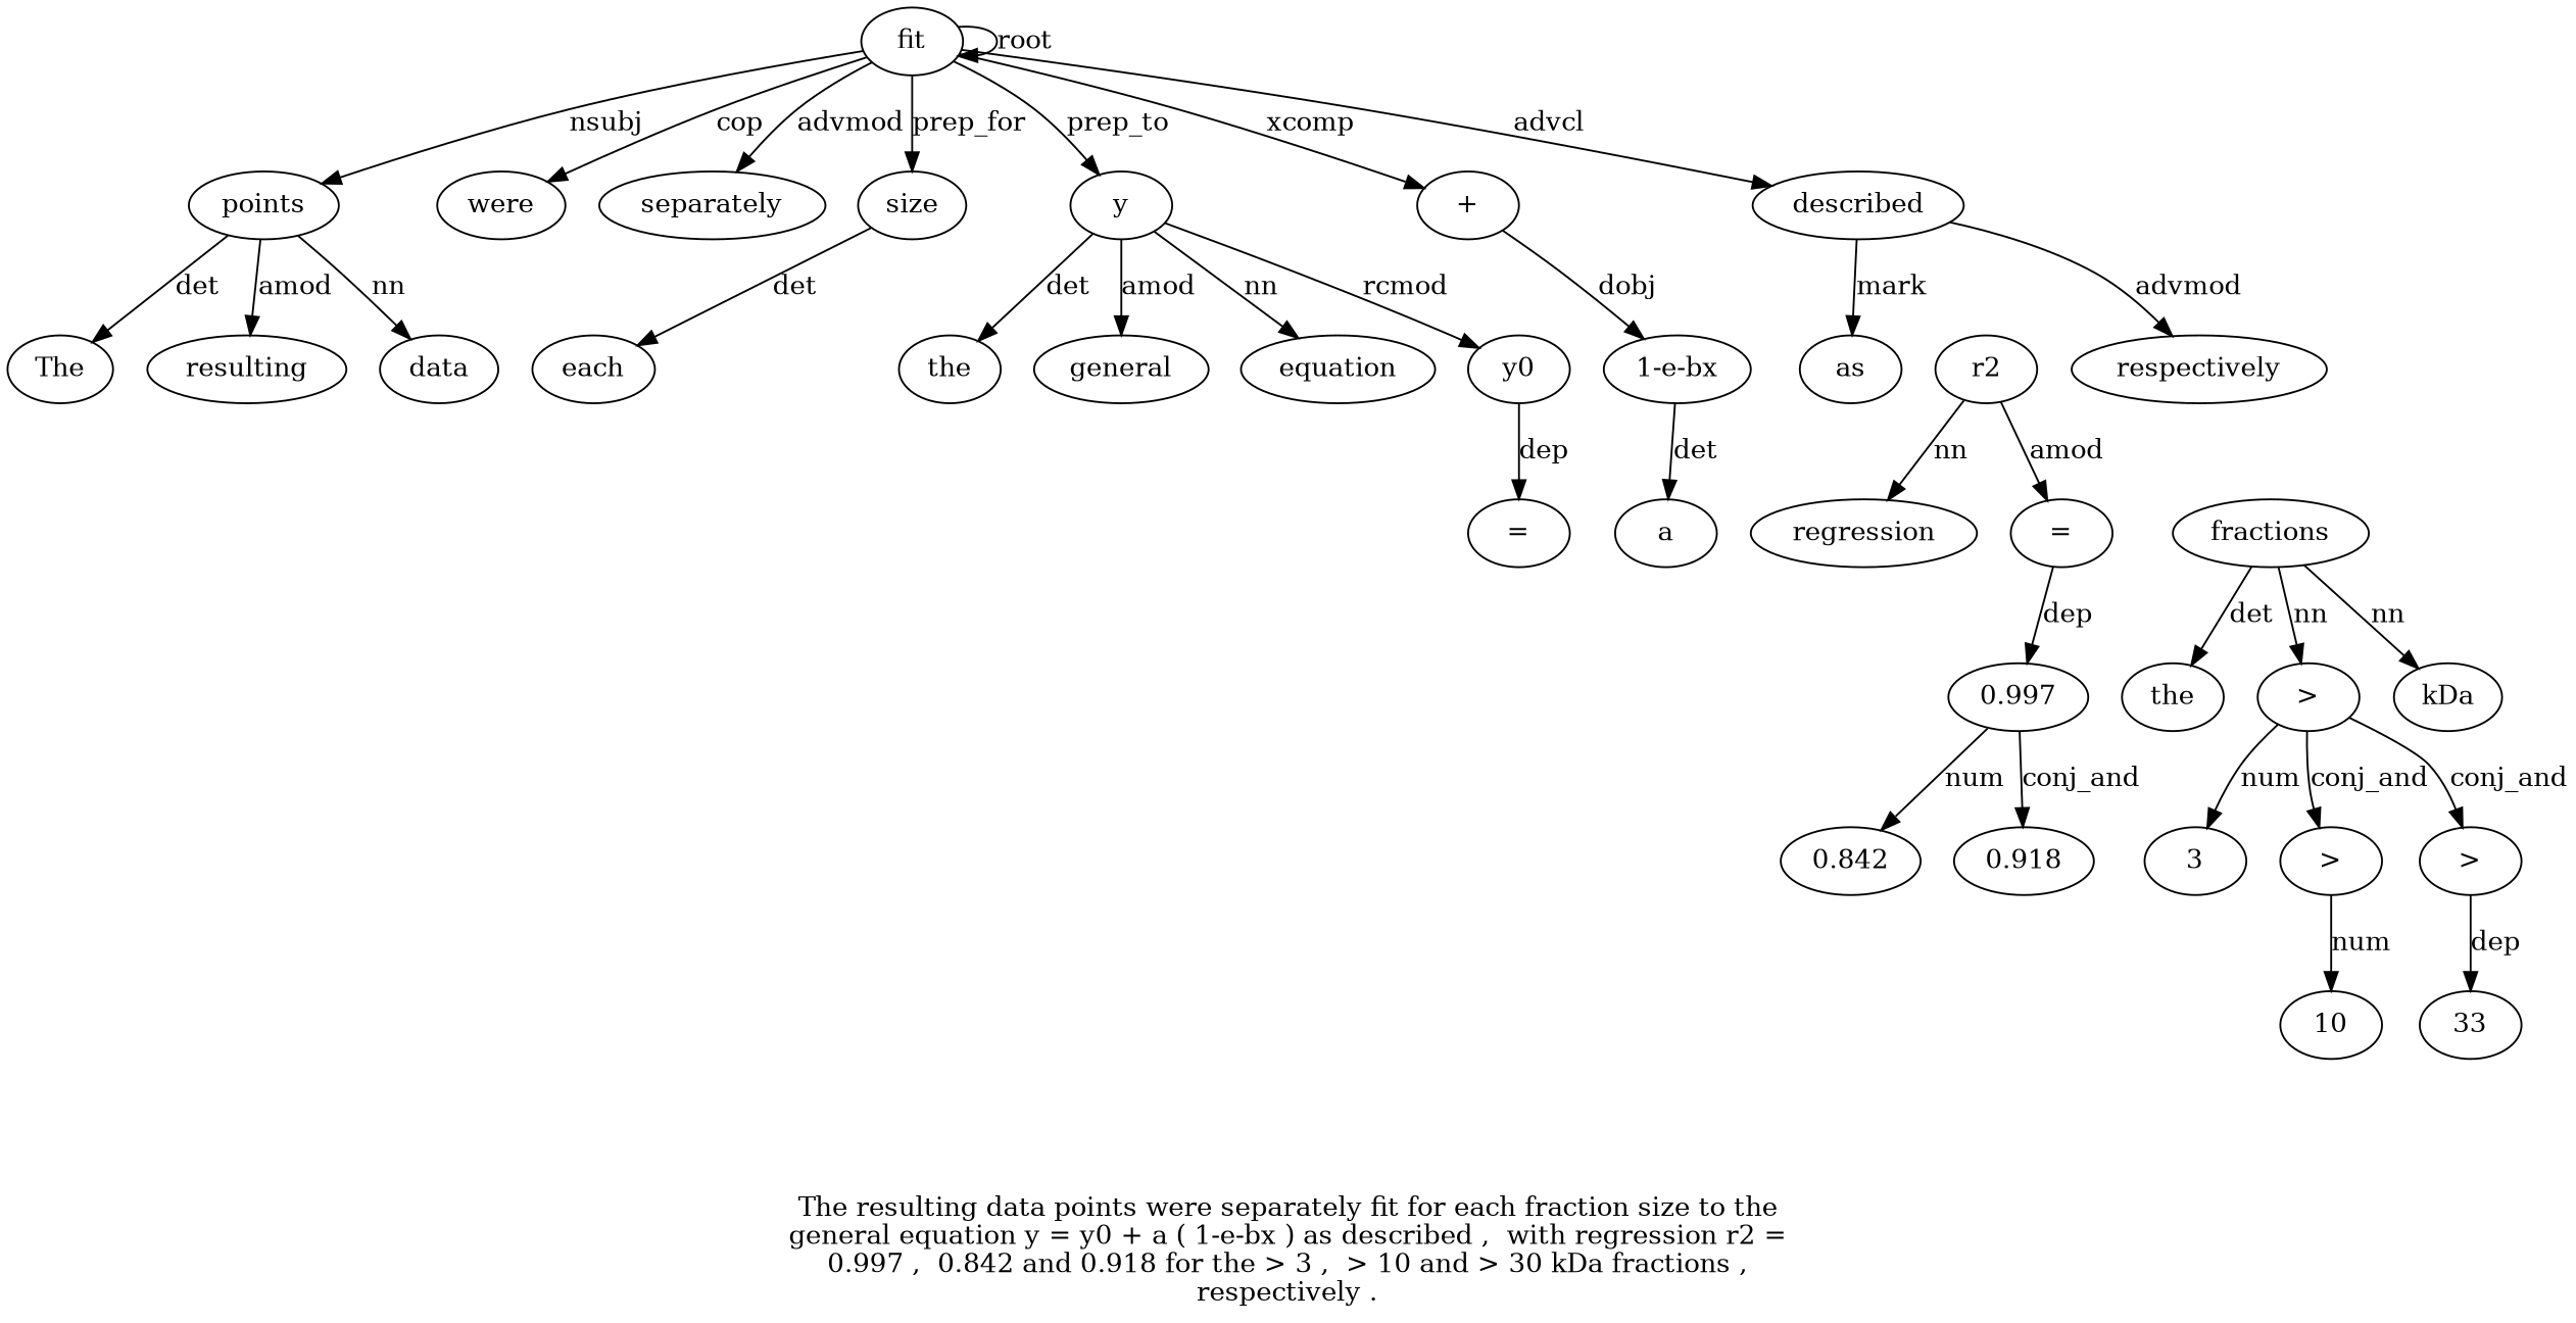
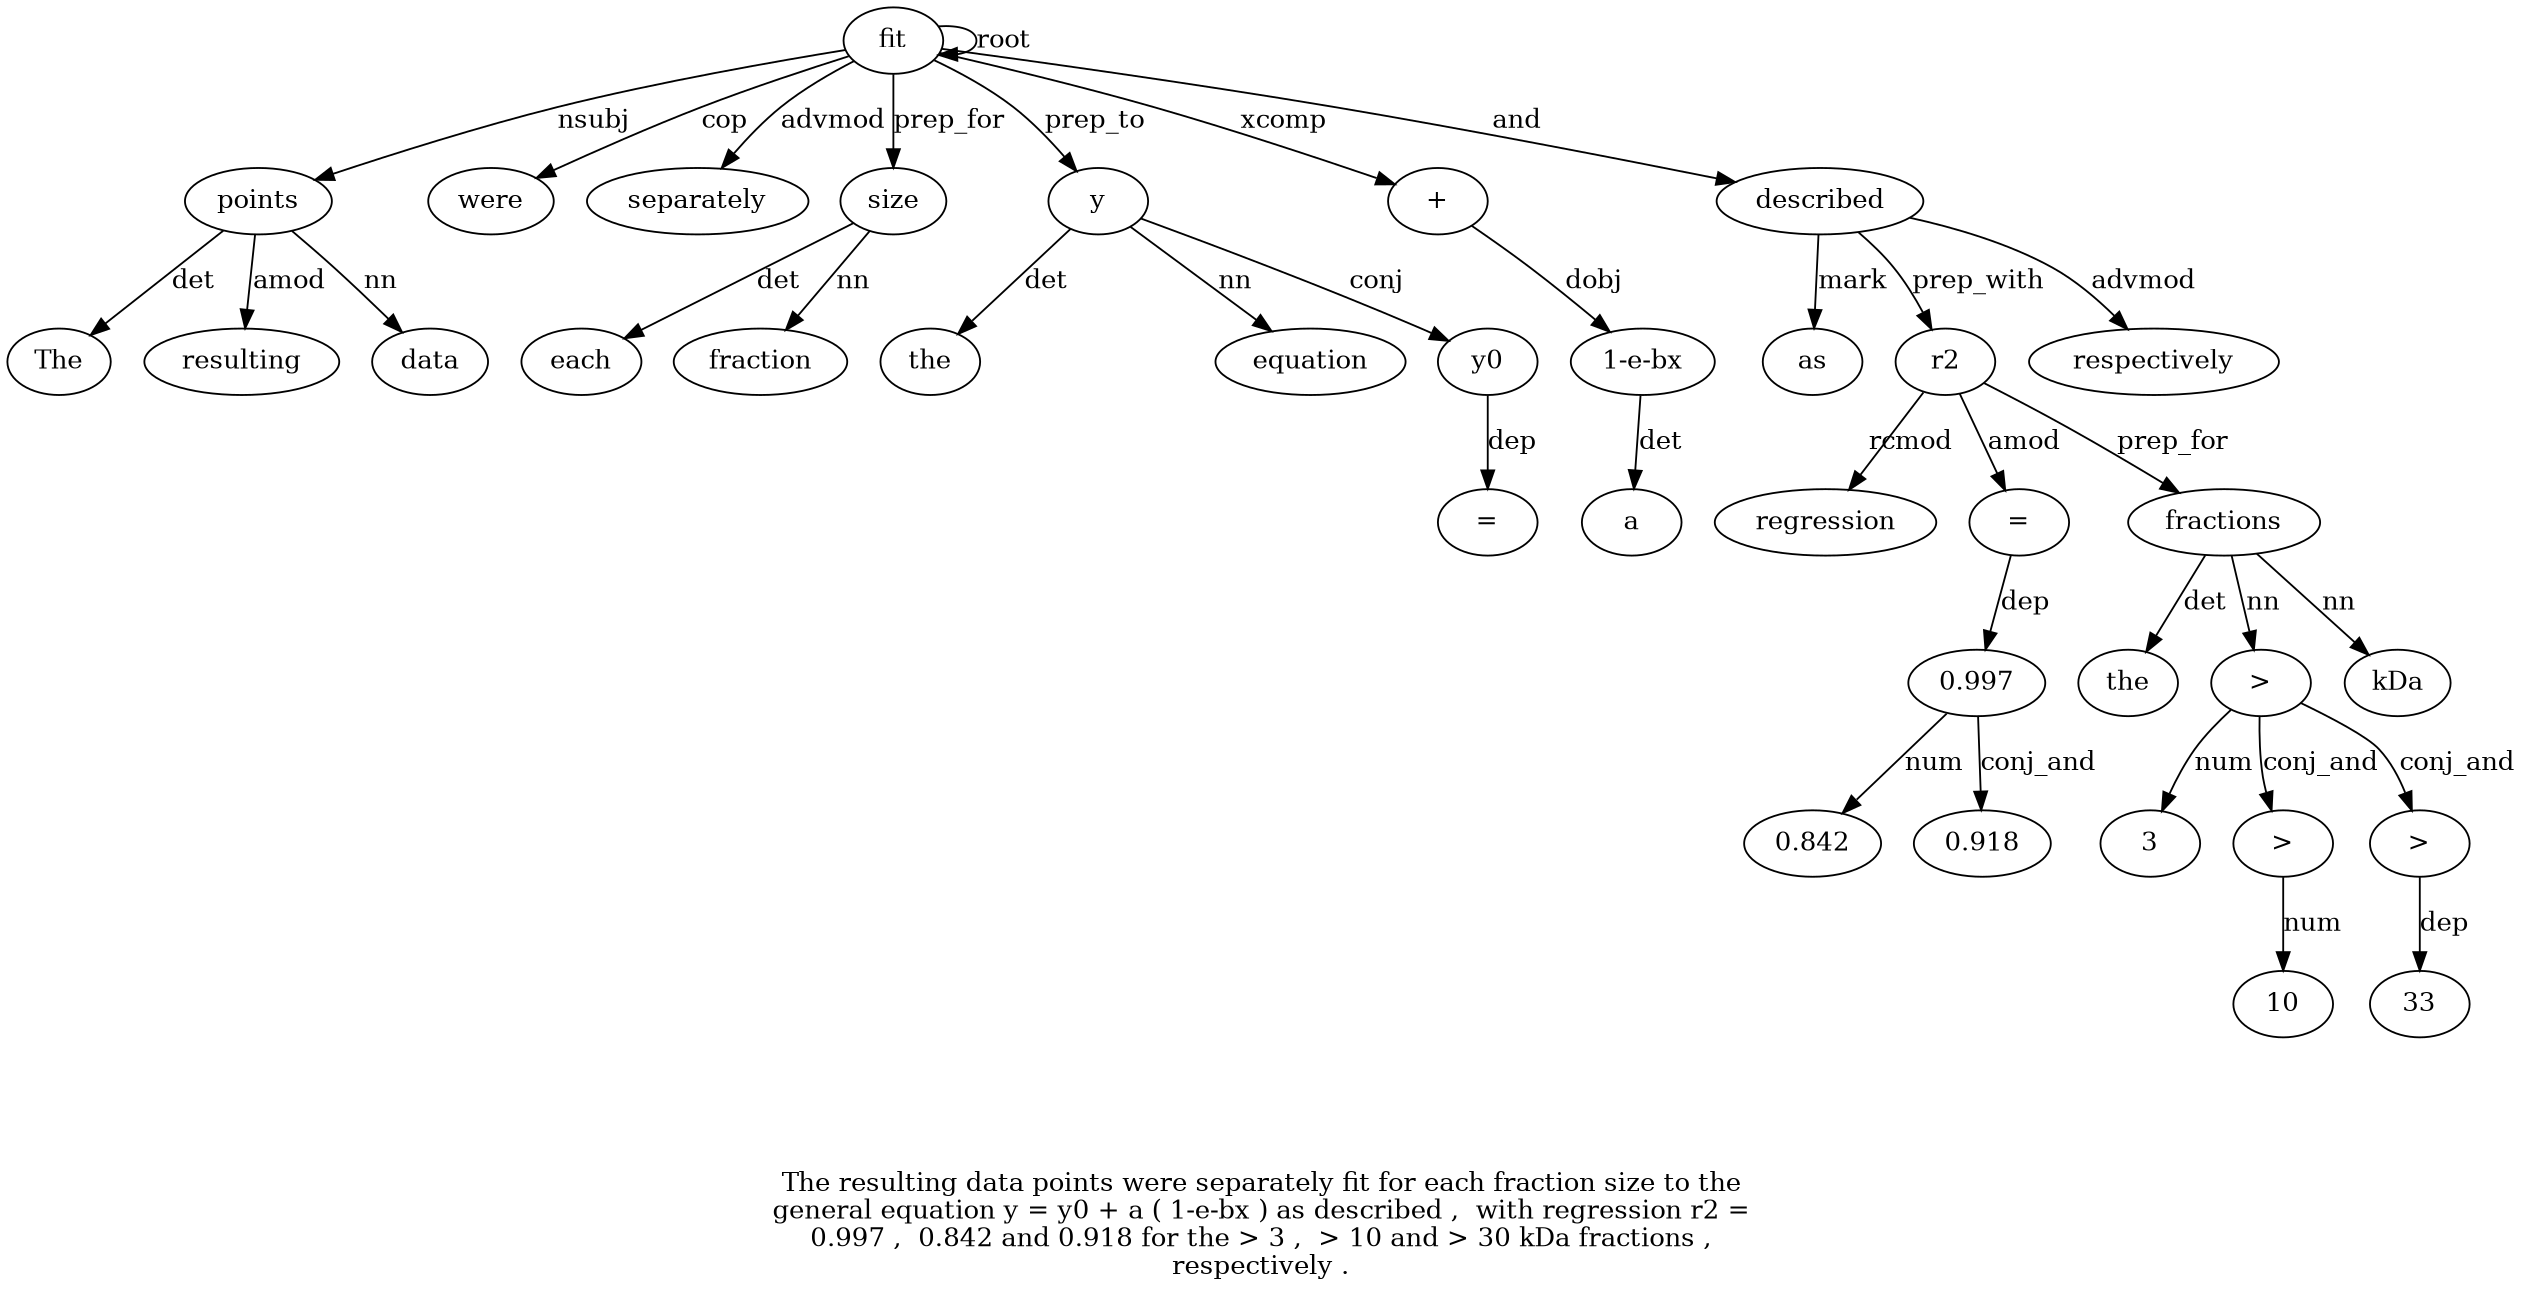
  digraph {
    fontname="DejaVu Serif"
    label="The resulting data points were separately fit for each fraction size to the\ngeneral equation y = y0 + a ( 1-e-bx ) as described ,  with regression r2 =\n0.997 ,  0.842 and 0.918 for the > 3 ,  > 10 and > 30 kDa fractions ,\nrespectively ."
    node [fillcolor=white fontname="DejaVu Serif" style=filled]
    edge [fontname="DejaVu Serif"]
    n1 [label=points]
    n2 [label=The]
    n3 [label=resulting]
    n4 [label=data]
    n5 [label=fit]
    n6 [label=were]
    n7 [label=separately]
    n8 [label=size]
    n9 [label=y]
    n10 [label="+"]
    n11 [label=described]
    n12 [label=each]
+   n13 [label=fraction]
    n14 [label=the]
-   n15 [label=general]
    n16 [label=equation]
    n17 [label=y0]
    n18 [label="1-e-bx"]
    n19 [label=as]
    n20 [label=r2]
    n21 [label=respectively]
    n22 [label="="]
    n23 [label=a]
    n24 [label=regression]
    n25 [label="="]
    n26 [label=fractions]
    n27 [label=0.997]
    n28 [label=the]
    n29 [label=">"]
    n30 [label=kDa]
    n31 [label=0.842]
    n32 [label=0.918]
    n33 [label=3]
    n34 [label=">"]
    n35 [label=">"]
    n36 [label=10]
    n37 [label=33]
    n1 -> n2 [label=det]
    n1 -> n3 [label=amod]
    n1 -> n4 [label=nn]
    n5 -> n1 [label=nsubj]
    n5 -> n5 [label=root]
    n5 -> n6 [label=cop]
    n5 -> n7 [label=advmod]
    n5 -> n8 [label=prep_for]
    n5 -> n9 [label=prep_to]
    n5 -> n10 [label=xcomp]
-   n5 -> n11 [label=advcl]
+   n5 -> n11 [label=and]
    n8 -> n12 [label=det]
+   n8 -> n13 [label=nn]
    n9 -> n14 [label=det]
-   n9 -> n15 [label=amod]
    n9 -> n16 [label=nn]
-   n9 -> n17 [label=rcmod]
+   n9 -> n17 [label=conj]
    n10 -> n18 [label=dobj]
    n11 -> n19 [label=mark]
+   n11 -> n20 [label=prep_with]
    n11 -> n21 [label=advmod]
    n17 -> n22 [label=dep]
    n18 -> n23 [label=det]
-   n20 -> n24 [label=nn]
+   n20 -> n24 [label=rcmod]
    n20 -> n25 [label=amod]
+   n20 -> n26 [label=prep_for]
    n25 -> n27 [label=dep]
    n26 -> n28 [label=det]
    n26 -> n29 [label=nn]
    n26 -> n30 [label=nn]
    n27 -> n31 [label=num]
    n27 -> n32 [label=conj_and]
    n29 -> n33 [label=num]
    n29 -> n34 [label=conj_and]
    n29 -> n35 [label=conj_and]
    n34 -> n36 [label=num]
    n35 -> n37 [label=dep]
  }
